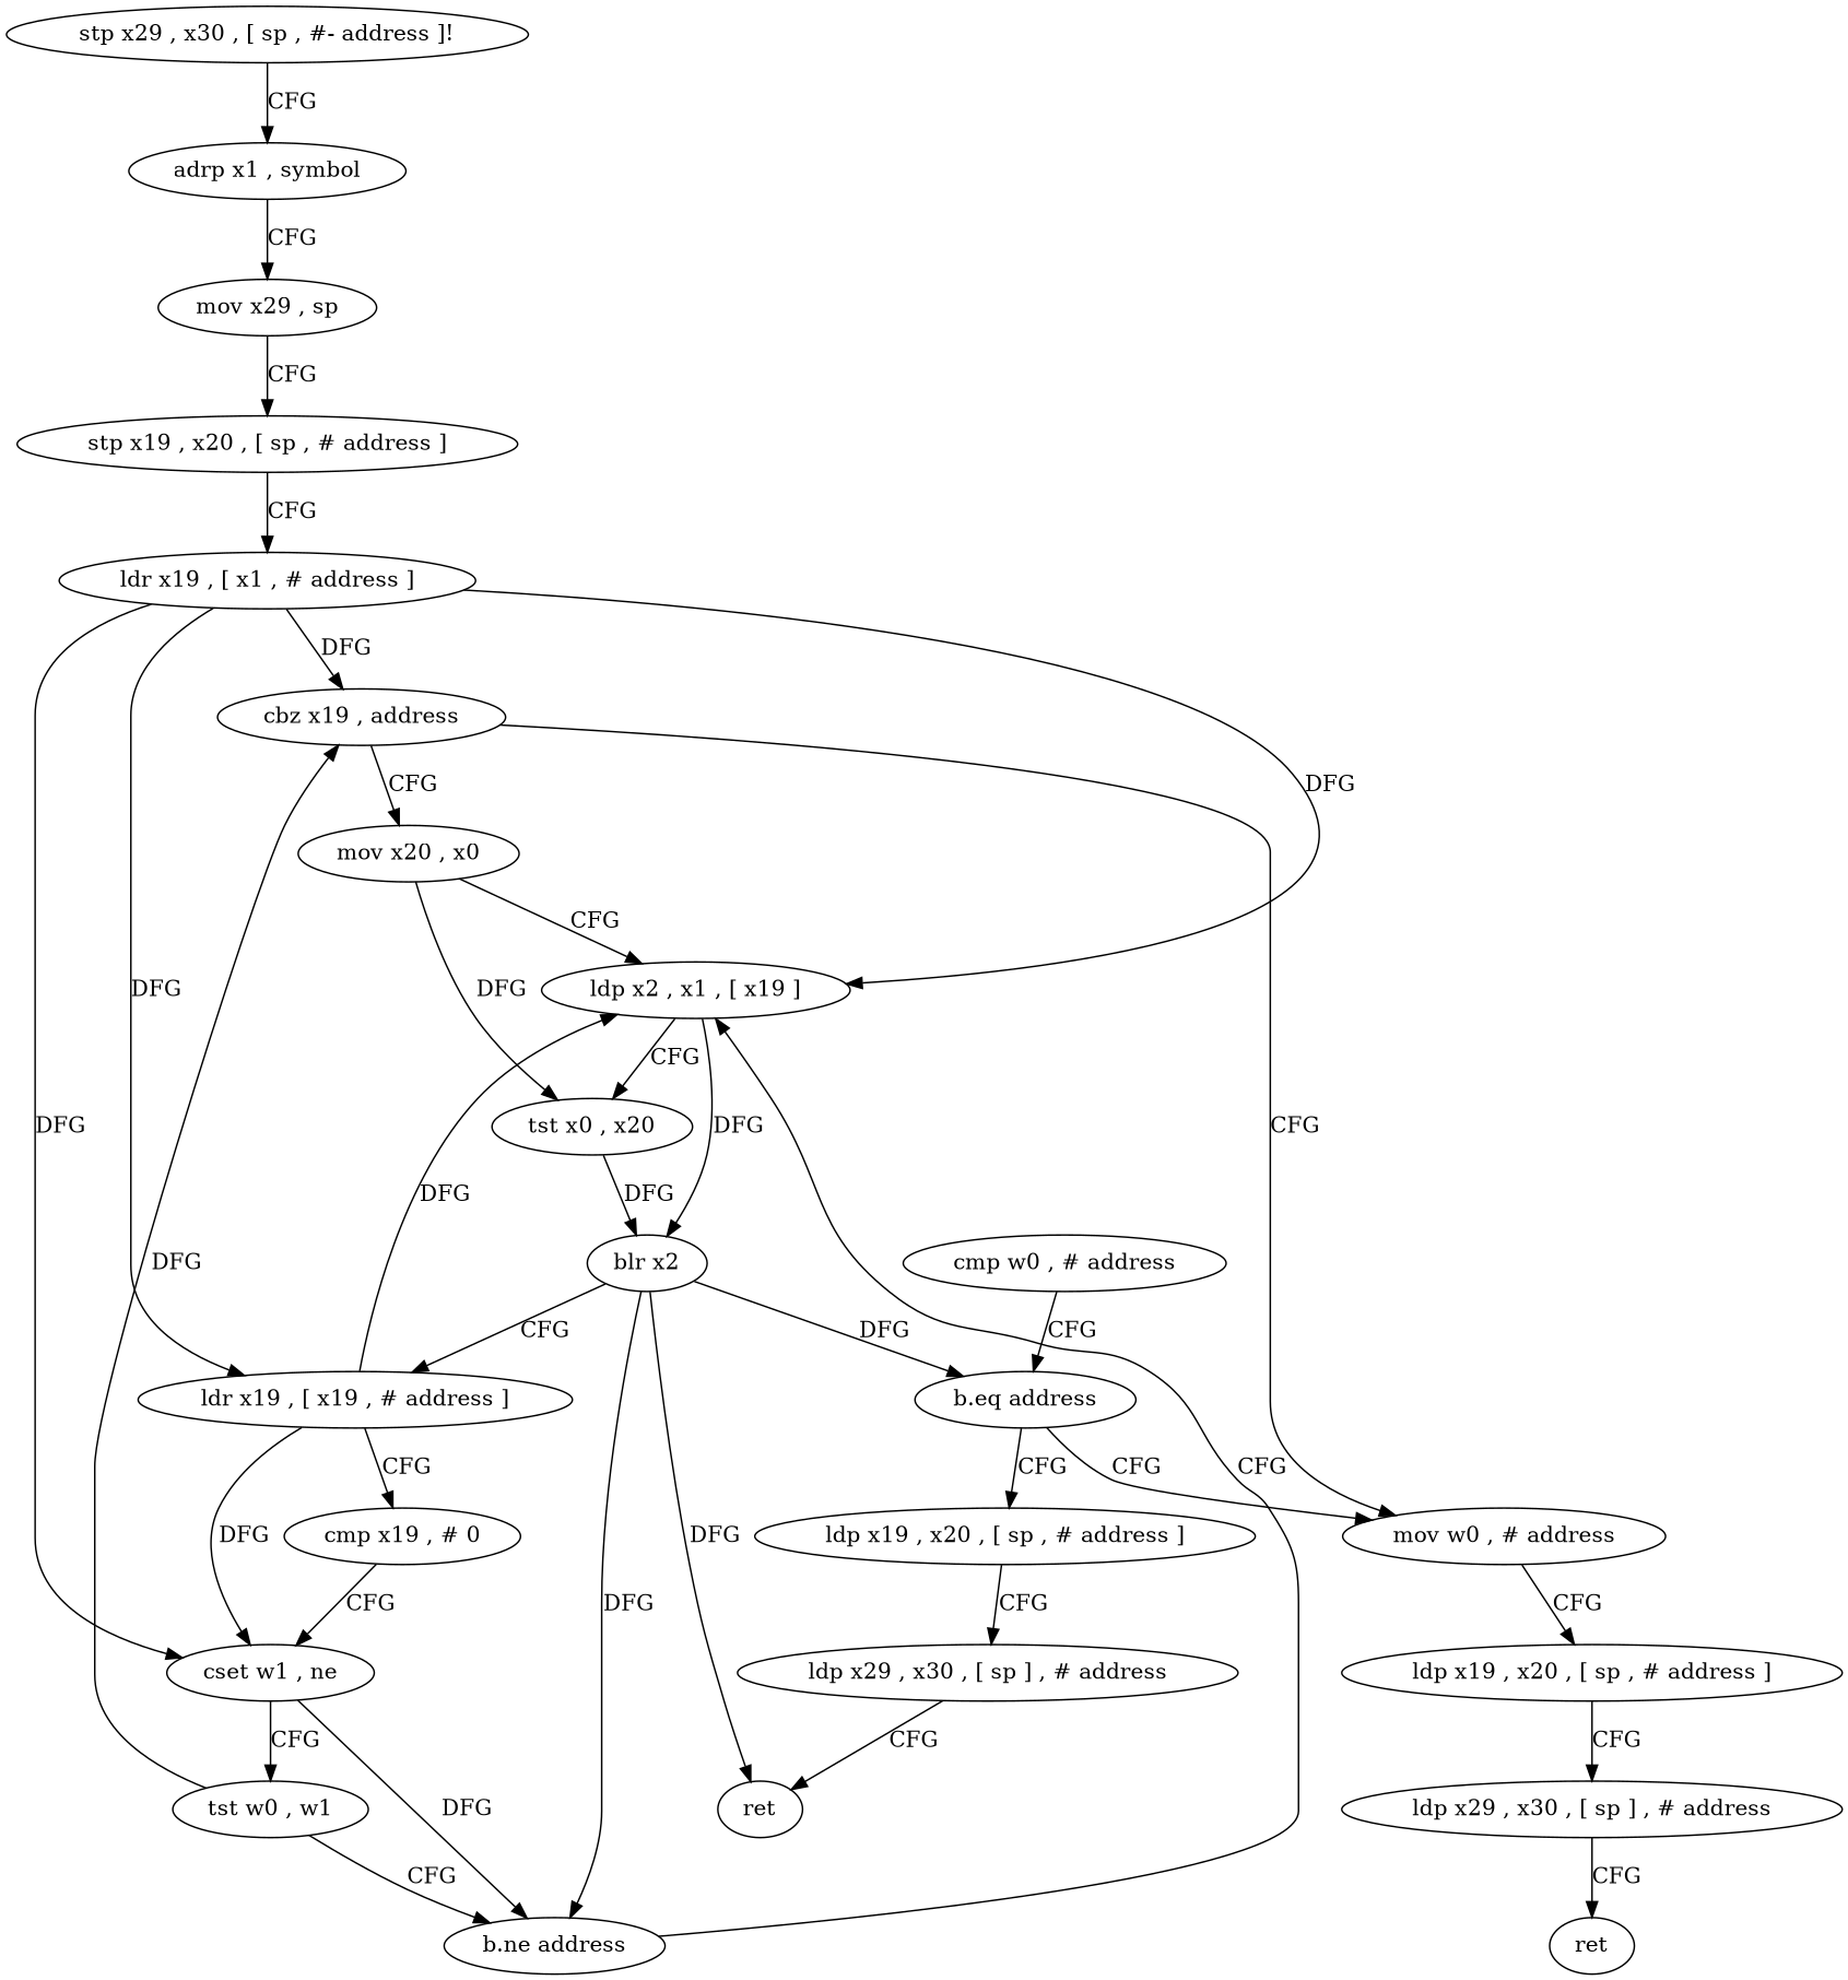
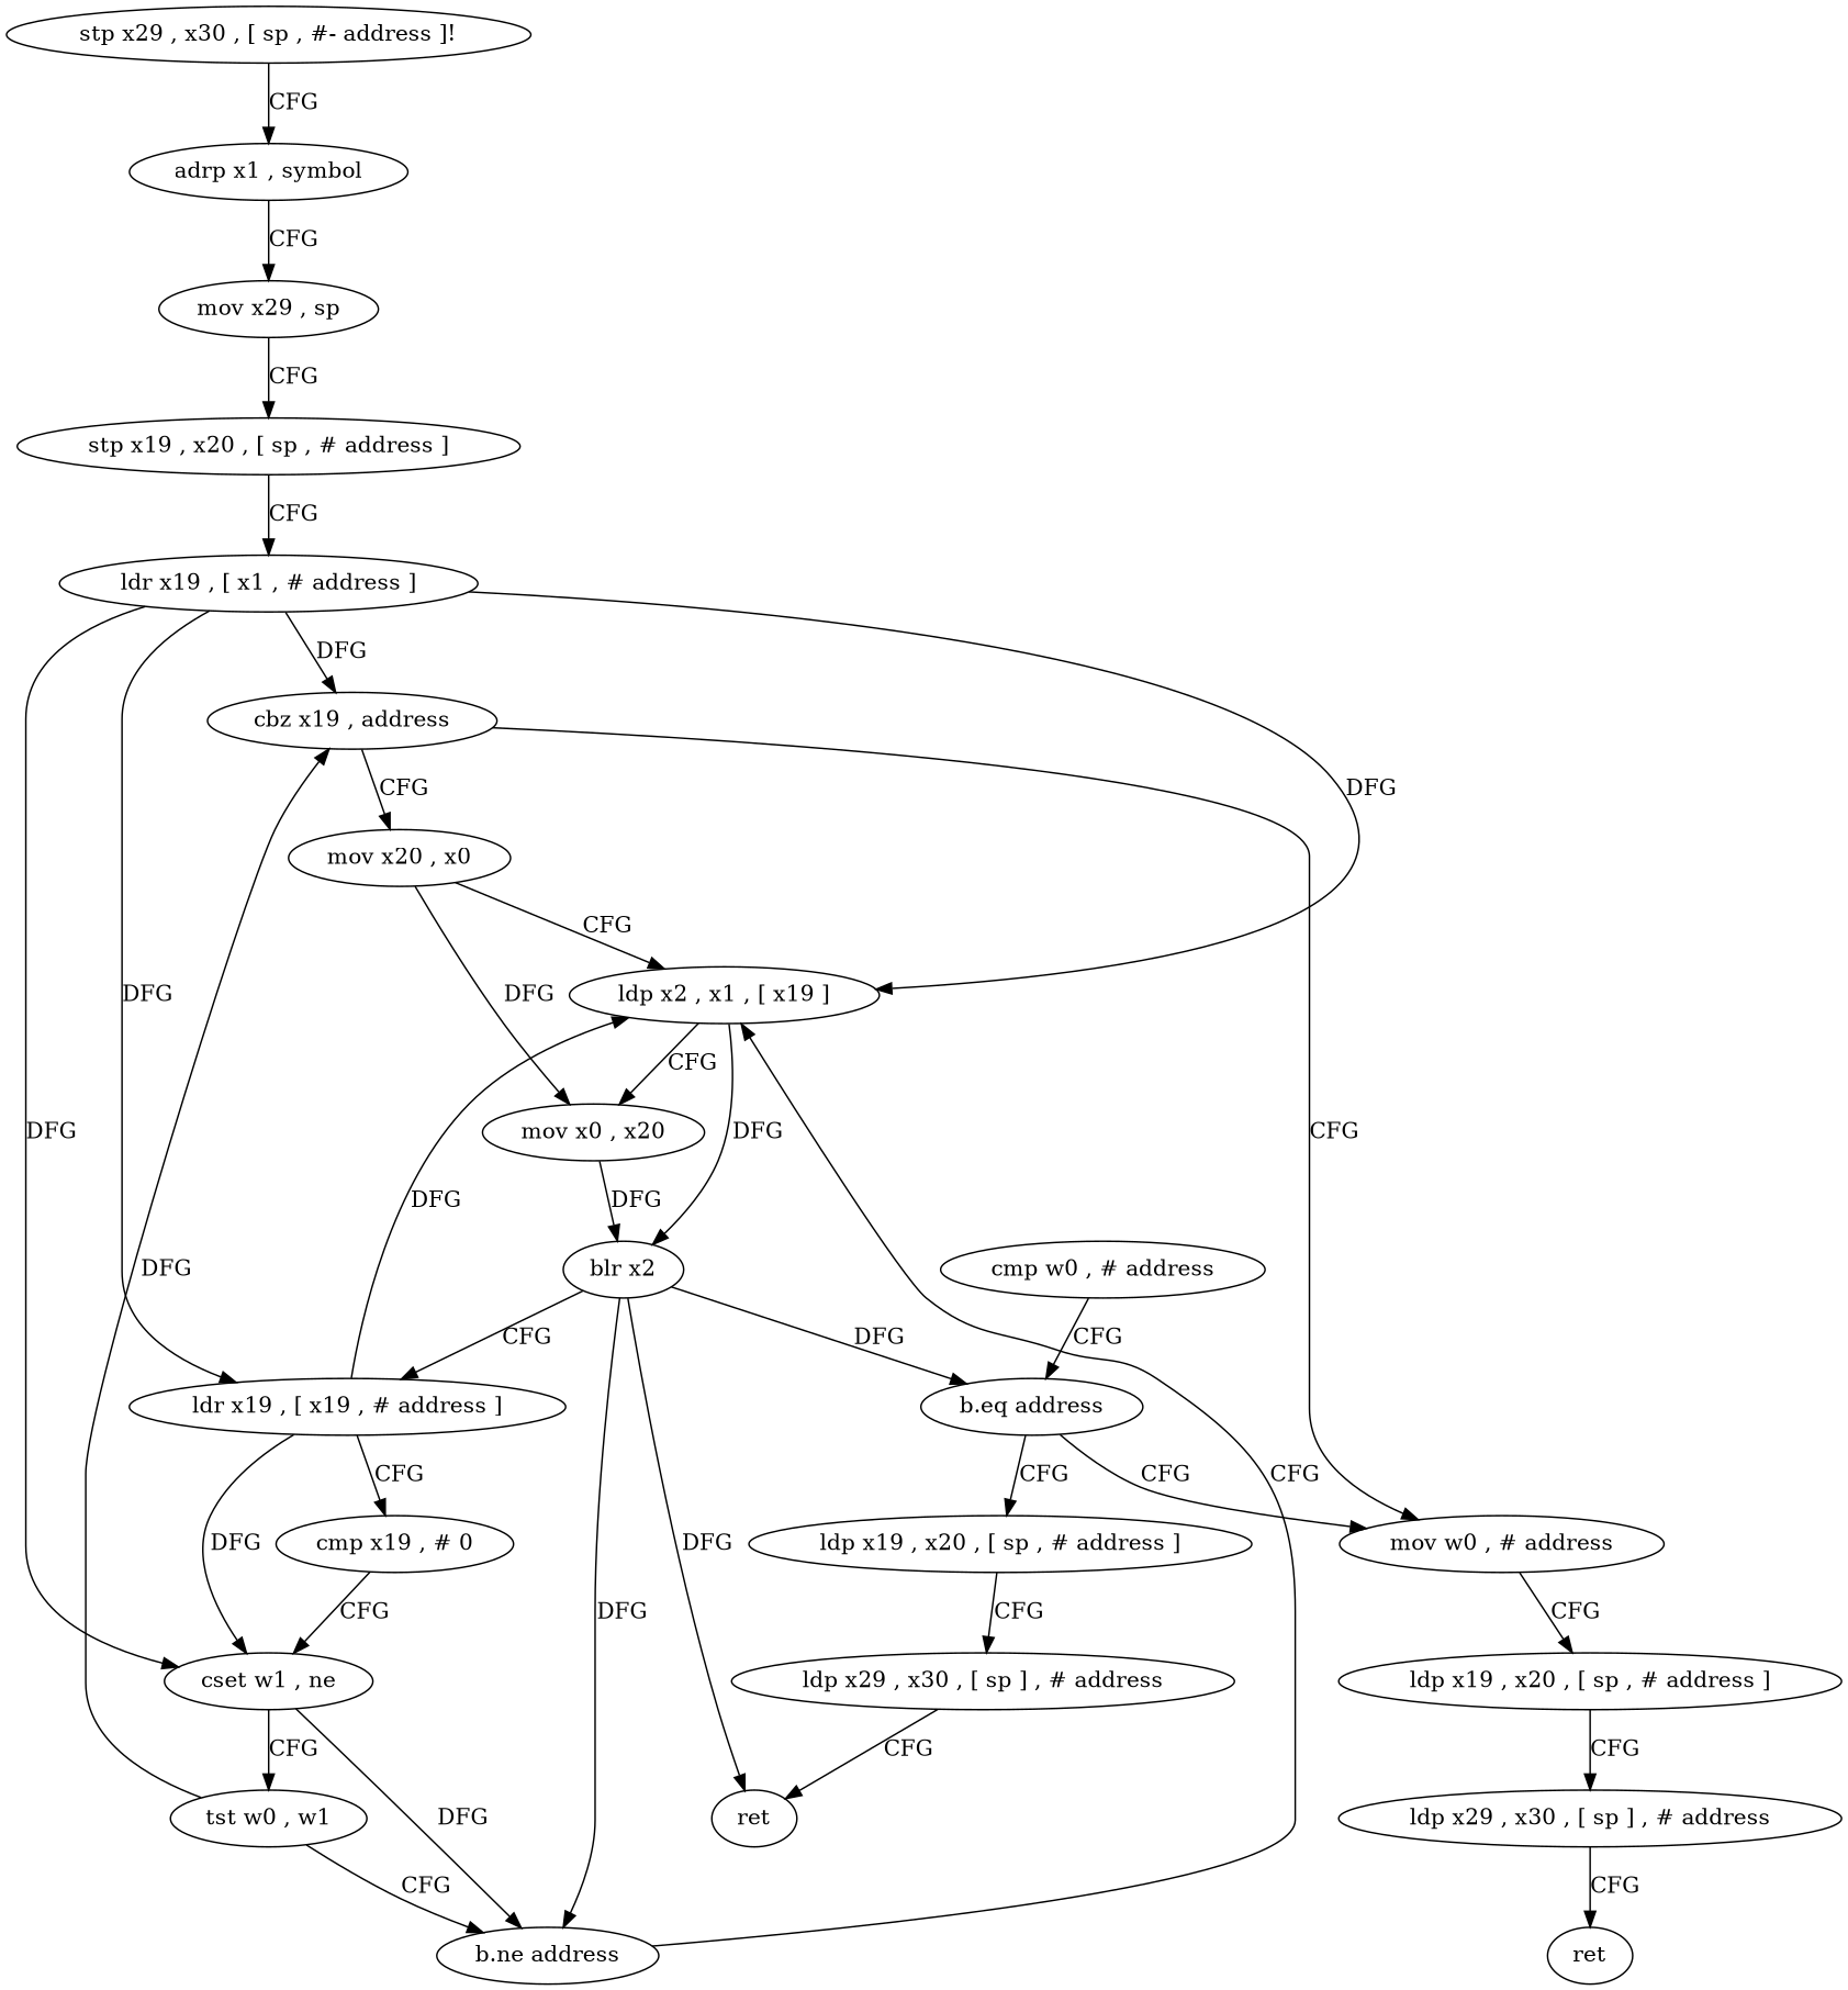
  digraph {
    n1 [label="stp x29 , x30 , [ sp , #- address ]!"]
    n2 [label="adrp x1 , symbol"]
    n3 [label="mov x29 , sp"]
    n4 [label="stp x19 , x20 , [ sp , # address ]"]
    n5 [label="ldr x19 , [ x1 , # address ]"]
    n6 [label="cbz x19 , address"]
    n7 [label="ldp x2 , x1 , [ x19 ]"]
    n8 [label="ldr x19 , [ x19 , # address ]"]
    n9 [label="cset w1 , ne"]
    n10 [label="mov w0 , # address"]
    n11 [label="mov x20 , x0"]
-   n12 [label="tst x0 , x20"]
+   n12 [label="mov x0 , x20"]
    n13 [label="blr x2"]
    n14 [label="cmp x19 , # 0"]
    n15 [label="b.ne address"]
    n16 [label="tst w0 , w1"]
    n17 [label="ldp x19 , x20 , [ sp , # address ]"]
    n18 [label="ldp x29 , x30 , [ sp ] , # address"]
    n19 [label=ret]
    n20 [label="b.eq address"]
    n21 [label=ret]
    n22 [label="ldp x19 , x20 , [ sp , # address ]"]
    n23 [label="cmp w0 , # address"]
    n24 [label="ldp x29 , x30 , [ sp ] , # address"]
    n1 -> n2 [label=CFG]
    n2 -> n3 [label=CFG]
    n3 -> n4 [label=CFG]
    n4 -> n5 [label=CFG]
    n5 -> n6 [label=DFG]
    n5 -> n7 [label=DFG]
    n5 -> n8 [label=DFG]
    n5 -> n9 [label=DFG]
    n6 -> n10 [label=CFG]
    n6 -> n11 [label=CFG]
    n7 -> n12 [label=CFG]
    n7 -> n13 [label=DFG]
    n8 -> n7 [label=DFG]
    n8 -> n9 [label=DFG]
    n8 -> n14 [label=CFG]
    n9 -> n15 [label=DFG]
    n9 -> n16 [label=CFG]
    n10 -> n17 [label=CFG]
    n11 -> n7 [label=CFG]
    n11 -> n12 [label=DFG]
    n12 -> n13 [label=DFG]
    n13 -> n8 [label=CFG]
    n13 -> n15 [label=DFG]
    n13 -> n20 [label=DFG]
    n13 -> n21 [label=DFG]
    n14 -> n9 [label=CFG]
    n15 -> n7 [label=CFG]
    n16 -> n6 [label=DFG]
    n16 -> n15 [label=CFG]
    n17 -> n18 [label=CFG]
    n18 -> n19 [label=CFG]
    n20 -> n10 [label=CFG]
    n20 -> n22 [label=CFG]
    n22 -> n24 [label=CFG]
    n23 -> n20 [label=CFG]
    n24 -> n21 [label=CFG]
  }
